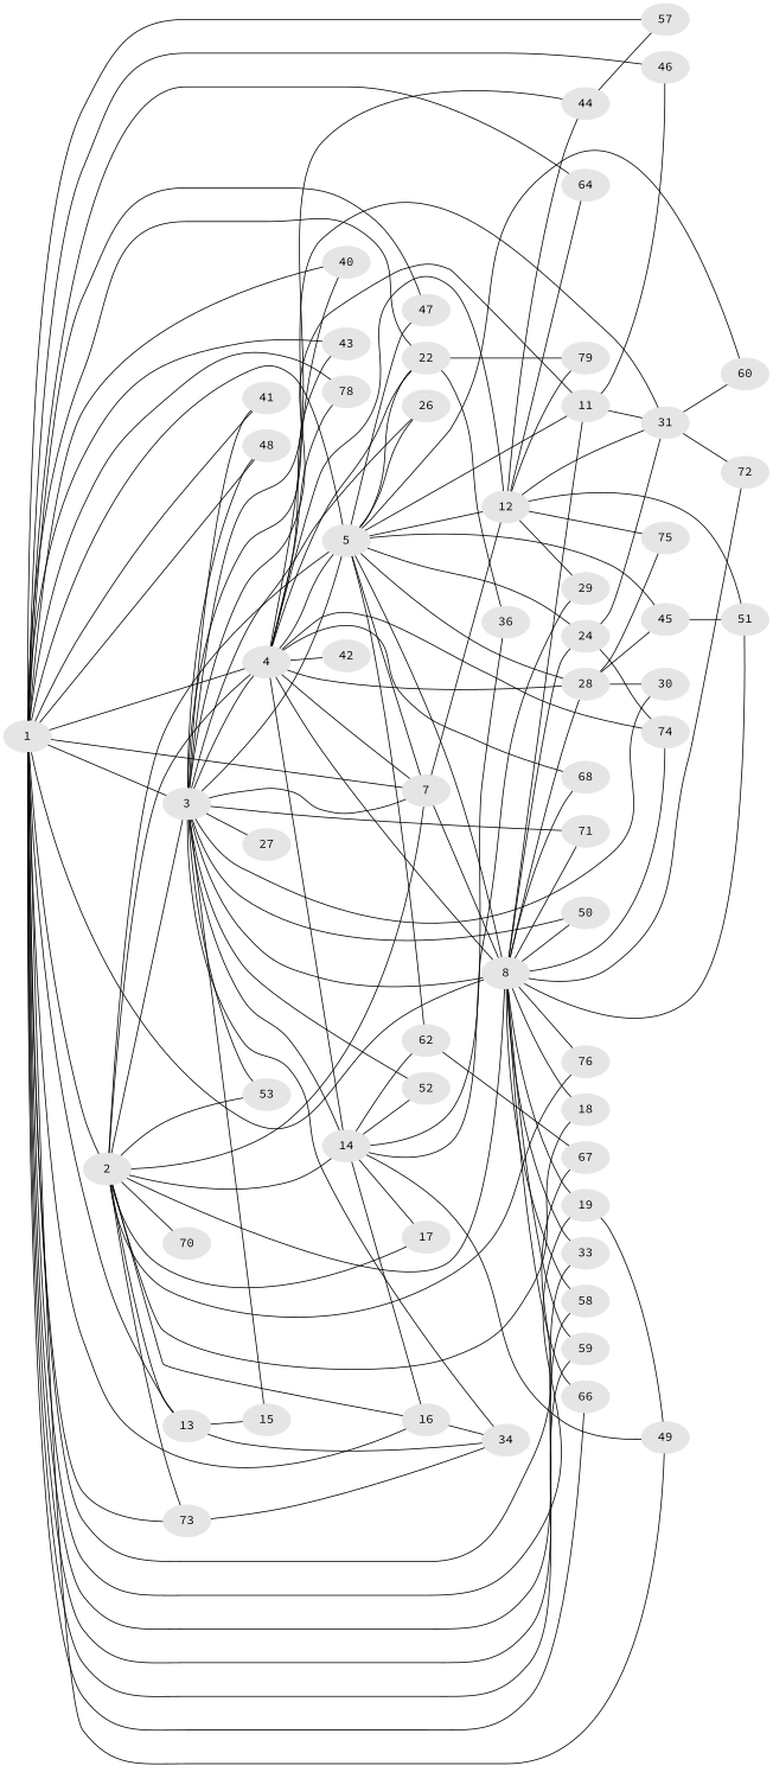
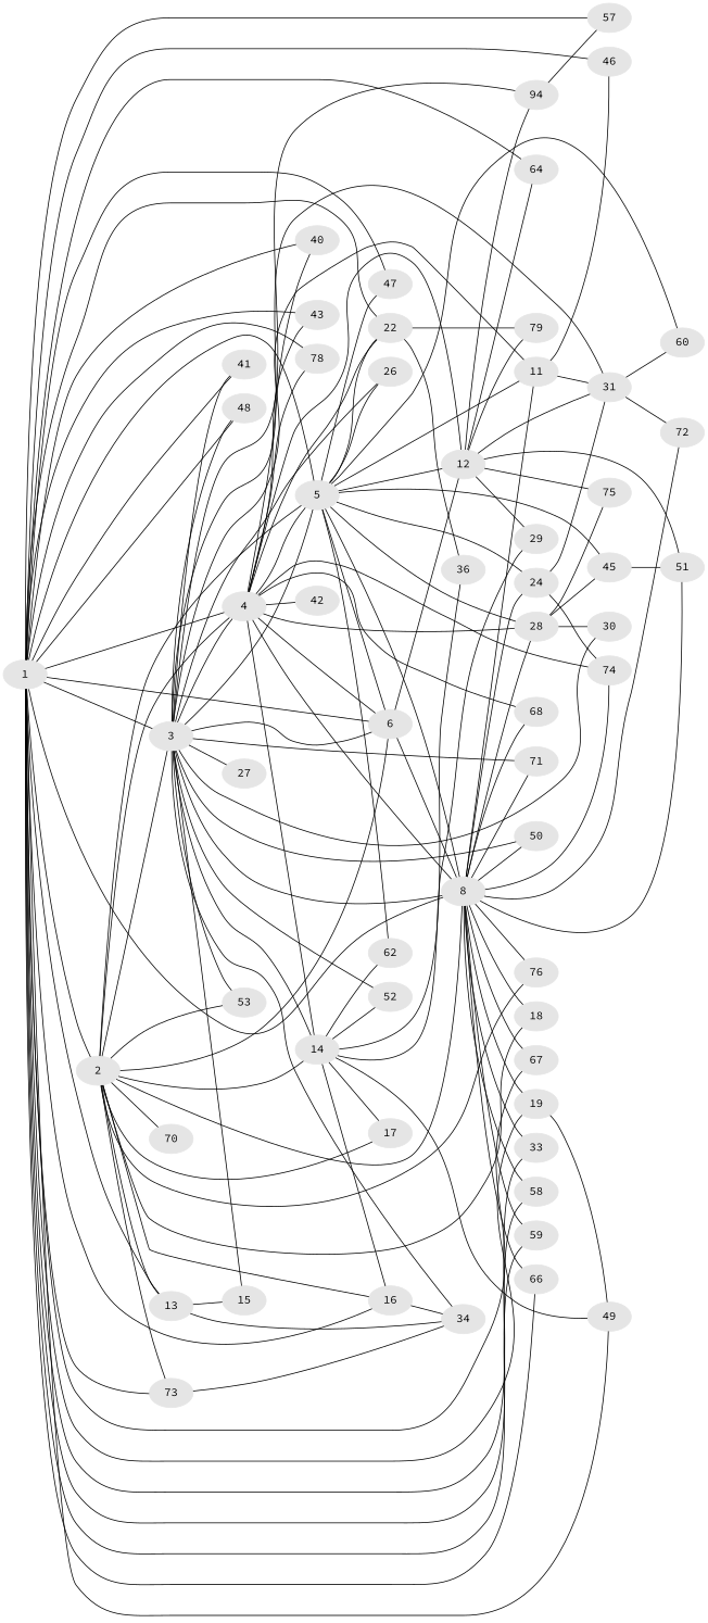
  graph {
    fontname="Source Code Pro"
    rankdir=LR
    node [color=gray90 fontname="Source Code Pro" style=filled]
    edge [fontname="Source Code Pro"]
    1 [super="+6"]
    2 [super="+39"]
    3 [super="+25"]
    4 [super="+65"]
    5 [super="+9"]
-   7
+   7 [label=6]
    8 [super="+10"]
    13 [super="+37"]
    16 [super="+76"]
    19
    22 [super="+23"]
    33
    40
    41
    43
    46 [super="+77"]
    47
    48
    49 [super="+54"]
    57
    58
    59
    64
    66
    67
    73
    78
    70
    14 [super="+32"]
    17
    18
    53
    n33 [label=76]
    34 [super="+69"]
    11 [super="+21"]
    15
    26
    27
    30
    31 [super="+38"]
-   44
+   44 [label=94]
    50
    52
    71
    12 [super="+20"]
    28 [super="+63"]
    42
    68
    74
    24 [super="+35"]
    45
    60
    62
    51 [super="+55"]
    72
    79
    36
    29
    75
    1 -- 2 [weight=2]
    1 -- 3 [weight=2]
    1 -- 4 [weight=2]
    1 -- 5 [weight=4]
    1 -- 7 [weight=2]
    1 -- 8 [weight=4]
    1 -- 13
    1 -- 16
    1 -- 19
    1 -- 22
    1 -- 33
    1 -- 40
    1 -- 41
    1 -- 43
    1 -- 46 [weight=2]
    1 -- 47
    1 -- 48
    1 -- 49
    1 -- 57
    1 -- 58
    1 -- 59
    1 -- 64
    1 -- 66
    1 -- 67
    1 -- 73
    1 -- 78
    2 -- 3
    2 -- 4
    2 -- 5 [weight=3]
    2 -- 7
    2 -- 8 [weight=2]
    2 -- 13
    2 -- 16
    2 -- 73
    2 -- 70
    2 -- 14
    2 -- 17
    2 -- 18
    2 -- 53
    2 -- n33
    3 -- 4
    3 -- 5 [weight=2]
    3 -- 7
    3 -- 8 [weight=2]
    3 -- 41
    3 -- 48
    3 -- 14
    3 -- 53
    3 -- 34
    3 -- 11
    3 -- 15 [weight=2]
    3 -- 26
    3 -- 27
    3 -- 30
    3 -- 31
    3 -- 44
    3 -- 50
    3 -- 52
    3 -- 71
    4 -- 5 [weight=2]
    4 -- 7
    4 -- 8 [weight=3]
    4 -- 22
    4 -- 40
    4 -- 43
    4 -- 78
    4 -- 14
    4 -- 12
    4 -- 28
    4 -- 42
    4 -- 68
    4 -- 74
    5 -- 7 [weight=2]
    5 -- 8 [weight=4]
    5 -- 22
    5 -- 47
    5 -- 11
    5 -- 26
    5 -- 12
    5 -- 28
    5 -- 24
    5 -- 45
    5 -- 60
    5 -- 62
    7 -- 8 [weight=2]
    7 -- 12
    8 -- 19
    8 -- 33
    8 -- 58
    8 -- 59
    8 -- 66
-   62 -- 67
+   8 -- 67
    8 -- 18
    8 -- n33
    8 -- 11
    8 -- 50
    8 -- 71
    8 -- 28
    8 -- 68
    8 -- 74
    8 -- 24
    8 -- 51
    8 -- 72
    13 -- 34
    13 -- 15
    16 -- 34
    19 -- 49
    22 -- 79
    22 -- 36
    73 -- 34
    14 -- 16
    14 -- 49
    14 -- 17
    14 -- 52
    14 -- 62
    14 -- 36
    14 -- 29
    11 -- 46
    11 -- 31
    31 -- 60
    31 -- 72
    44 -- 57
    12 -- 64
    12 -- 31
    12 -- 44
    12 -- 51
    12 -- 79
    12 -- 29
    12 -- 75
    28 -- 30
    28 -- 45
    28 -- 75
    24 -- 31
    24 -- 74
    45 -- 51
  }
